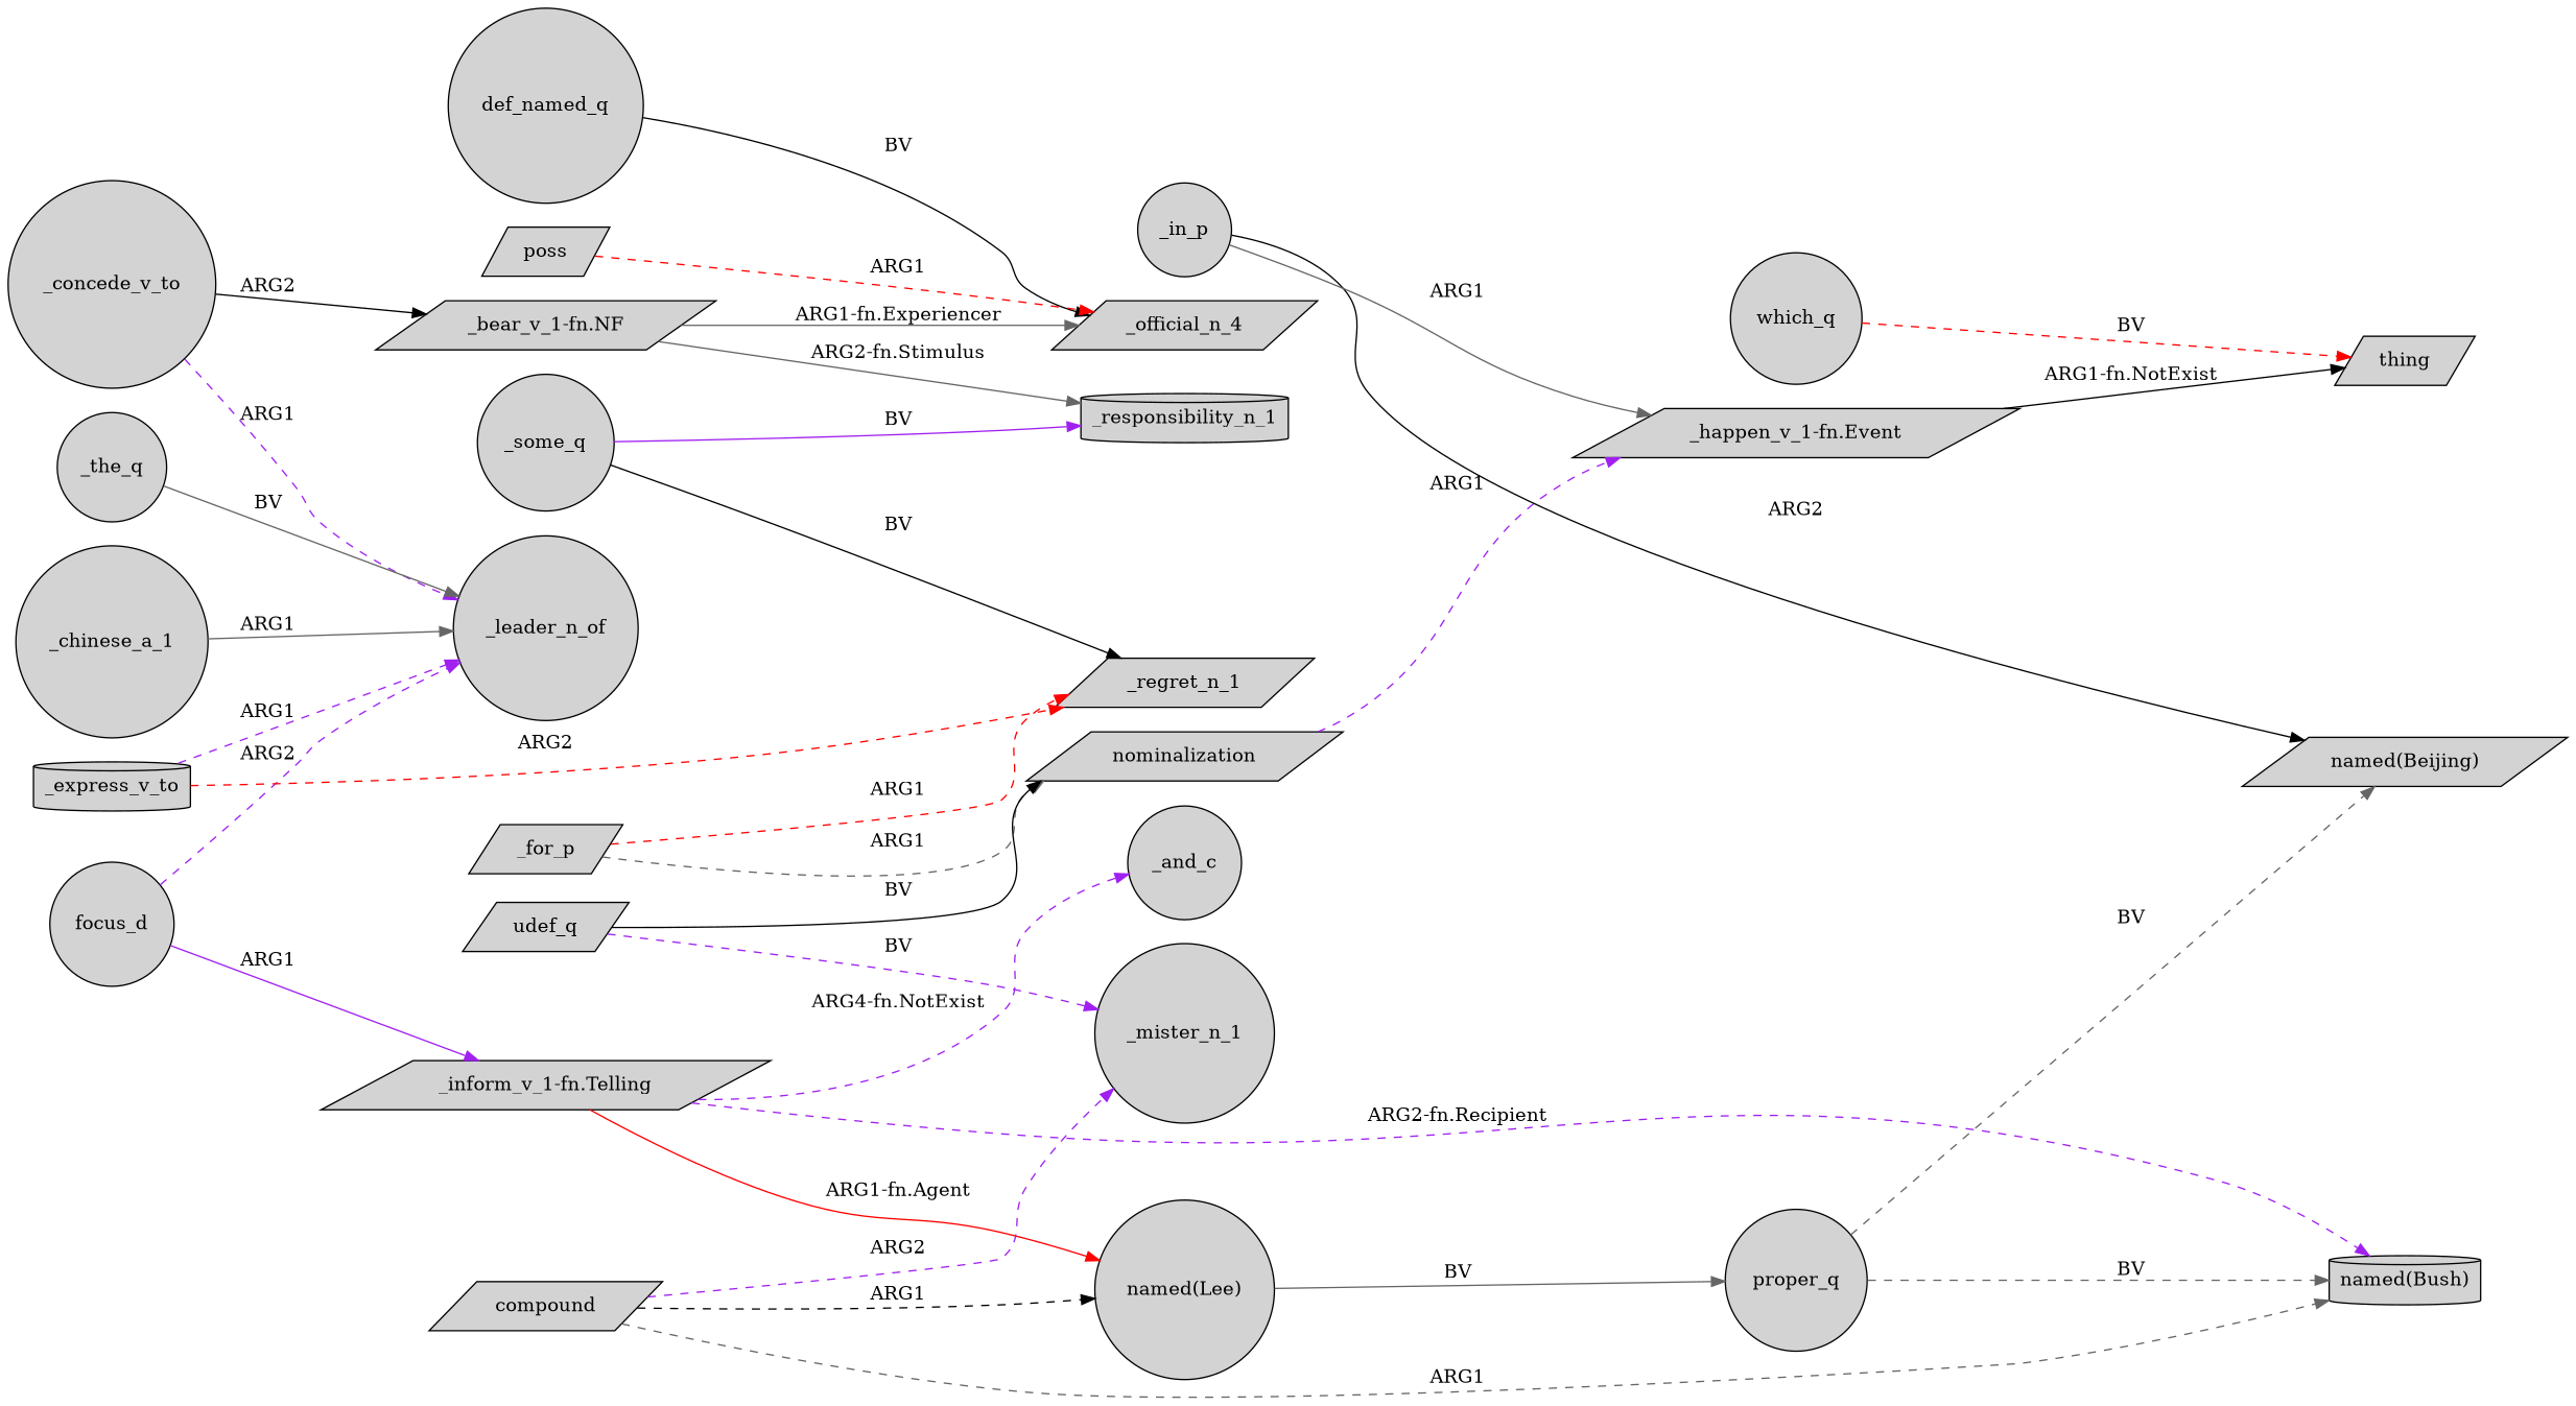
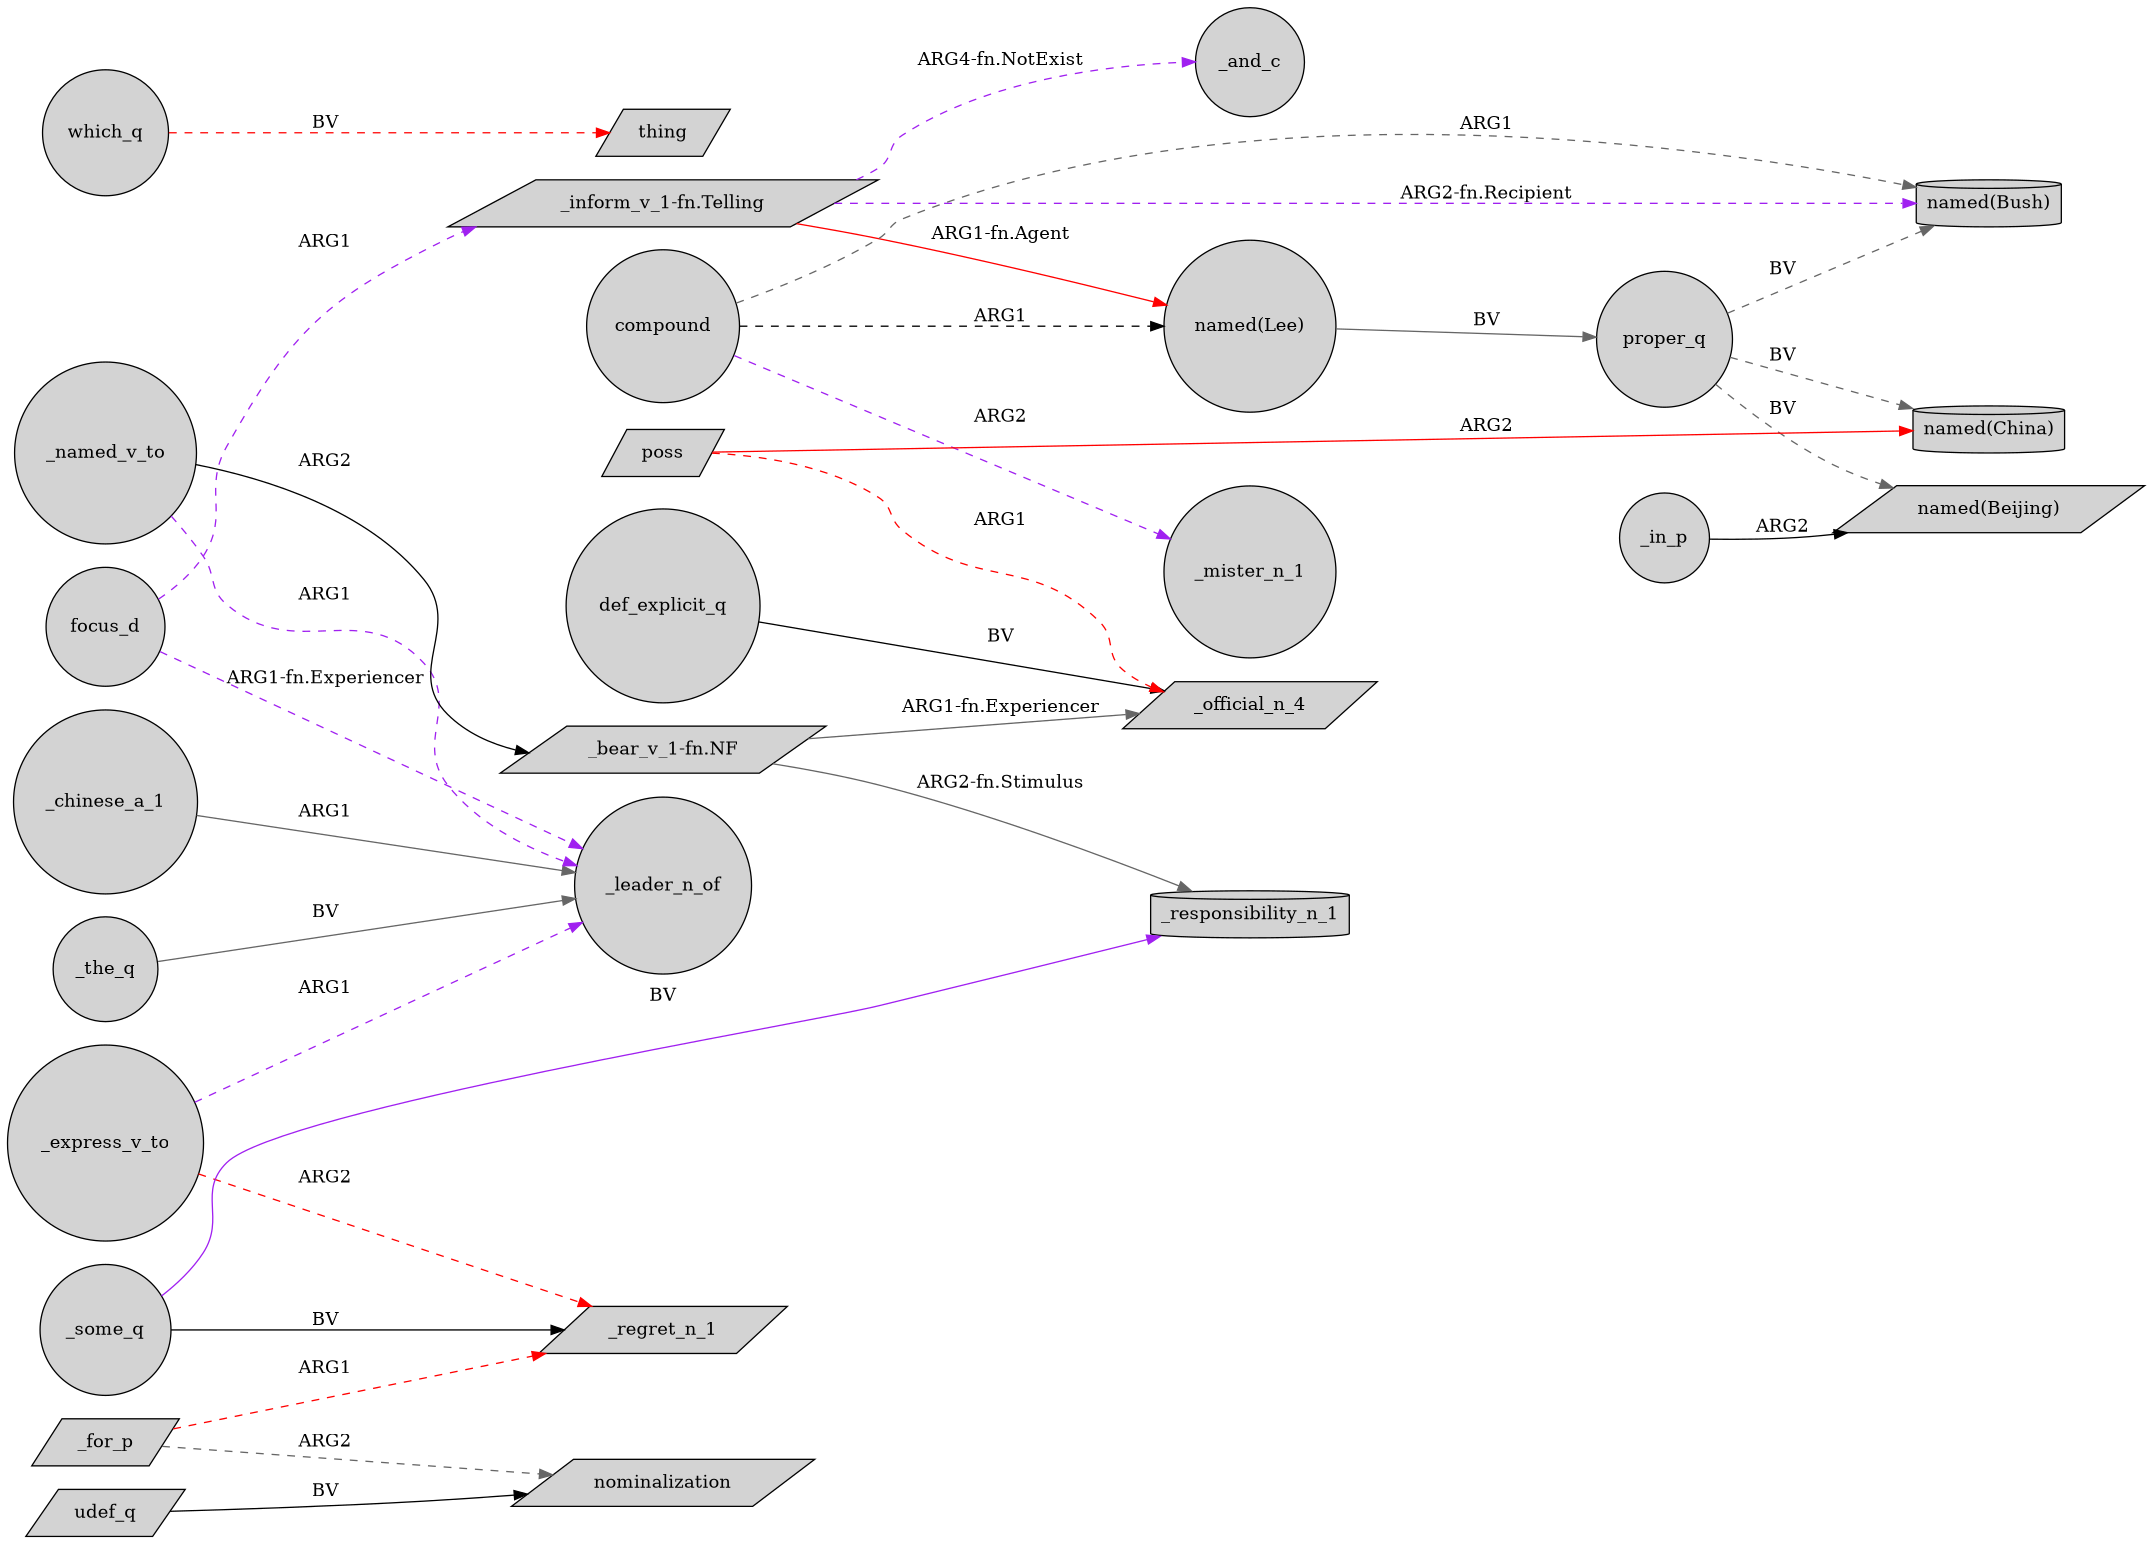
  digraph {
    rankdir=LR
    node [shape=circle style=filled]
    edge [color=gray40 style=dashed]
    focus_d
    _leader_n_of
    "_inform_v_1-fn.Telling" [shape=parallelogram]
    "named(Lee)"
    "named(Bush)" [shape=cylinder]
    _and_c
    "named(Beijing)" [shape=parallelogram]
    proper_q
+   "named(China)" [shape=cylinder]
    _chinese_a_1
    _for_p [shape=parallelogram]
    _regret_n_1 [shape=parallelogram]
    nominalization [shape=parallelogram]
-   "_happen_v_1-fn.Event" [shape=parallelogram]
-   compound [shape=parallelogram]
+   compound
    _mister_n_1
    thing [shape=parallelogram]
    udef_q [shape=parallelogram]
    n19 [label=_official_n_4 shape=parallelogram]
-   def_explicit_q [label=def_named_q]
+   def_explicit_q
    poss [shape=parallelogram]
-   _concede_v_to
+   _concede_v_to [label=_named_v_to]
    "_bear_v_1-fn.NF" [shape=parallelogram]
    _responsibility_n_1 [shape=cylinder]
-   _express_v_to [shape=cylinder]
+   _express_v_to
    _some_q
    which_q
    _the_q
    _in_p
-   focus_d -> _leader_n_of [color=purple label=ARG2]
-   focus_d -> "_inform_v_1-fn.Telling" [color=purple label=ARG1 style=solid]
+   focus_d -> _leader_n_of [color=purple label="ARG1-fn.Experiencer"]
+   focus_d -> "_inform_v_1-fn.Telling" [color=purple label=ARG1]
    "_inform_v_1-fn.Telling" -> "named(Lee)" [color=red label="ARG1-fn.Agent" style=solid]
    "_inform_v_1-fn.Telling" -> "named(Bush)" [color=purple label="ARG2-fn.Recipient"]
    "_inform_v_1-fn.Telling" -> _and_c [color=purple label="ARG4-fn.NotExist"]
    "named(Lee)" -> proper_q [label=BV style=solid]
    proper_q -> "named(Bush)" [label=BV]
    proper_q -> "named(Beijing)" [label=BV]
+   proper_q -> "named(China)" [label=BV]
    _chinese_a_1 -> _leader_n_of [label=ARG1 style=solid]
    _for_p -> _regret_n_1 [color=red label=ARG1]
-   _for_p -> nominalization [label=ARG1]
-   nominalization -> "_happen_v_1-fn.Event" [color=purple label=ARG1]
-   "_happen_v_1-fn.Event" -> thing [color=black label="ARG1-fn.NotExist" style=solid]
+   _for_p -> nominalization [label=ARG2]
    compound -> "named(Lee)" [color=black label=ARG1]
    compound -> "named(Bush)" [label=ARG1]
    compound -> _mister_n_1 [color=purple label=ARG2]
    udef_q -> nominalization [color=black label=BV style=solid]
-   udef_q -> _mister_n_1 [color=purple label=BV]
    def_explicit_q -> n19 [color=black label=BV style=solid]
+   poss -> "named(China)" [color=red label=ARG2 style=solid]
    poss -> n19 [color=red label=ARG1]
    _concede_v_to -> _leader_n_of [color=purple label=ARG1]
    _concede_v_to -> "_bear_v_1-fn.NF" [color=black label=ARG2 style=solid]
    "_bear_v_1-fn.NF" -> n19 [label="ARG1-fn.Experiencer" style=solid]
    "_bear_v_1-fn.NF" -> _responsibility_n_1 [label="ARG2-fn.Stimulus" style=solid]
    _express_v_to -> _leader_n_of [color=purple label=ARG1]
    _express_v_to -> _regret_n_1 [color=red label=ARG2]
    _some_q -> _regret_n_1 [color=black label=BV style=solid]
    _some_q -> _responsibility_n_1 [color=purple label=BV style=solid]
    which_q -> thing [color=red label=BV]
    _the_q -> _leader_n_of [label=BV style=solid]
    _in_p -> "named(Beijing)" [color=black label=ARG2 style=solid]
-   _in_p -> "_happen_v_1-fn.Event" [label=ARG1 style=solid]
  }
